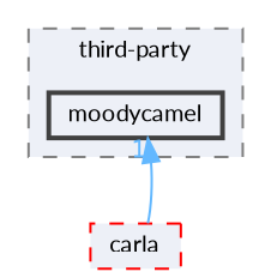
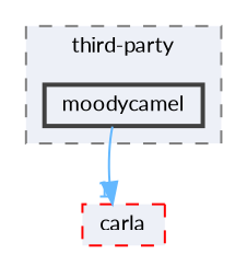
  digraph {
    compound=true
    fontname=Lato
    node [fillcolor="#edf0f7" fontname=Lato fontsize=10 shape=box]
    n1 [color=grey25 height=0.2 label=moodycamel style="filled,bold" width=0.4]
    n2 [color=red height=0.2 label=carla style="filled,dashed" width=0.4]
    subgraph cluster_1 {
      bgcolor="#edf0f7"
      fontsize=10
      label="third-party"
      pencolor=grey50
      style="filled,dashed"
      n1
    }
-   n2 -> n1 [color=steelblue1 fontcolor=steelblue1 fontname=Lato fontsize=10 headlabel=1 labeldistance=1.5 labelfontname=Helvetica labelfontsize=10]
+   n1 -> n2 [color=steelblue1 fontcolor=steelblue1 fontname=Lato fontsize=10 headlabel=1 labeldistance=1.5 labelfontname=Helvetica labelfontsize=10]
  }
